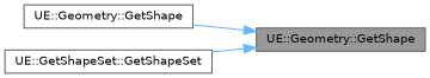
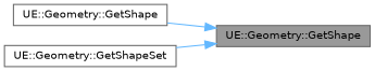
  digraph {
    rankdir=RL
    node [color=grey40 fillcolor=white fontname=Helvetica fontsize=10 shape=box style=filled]
    edge [color=steelblue1 dir=back fontname=Helvetica fontsize=10 labelfontname=Helvetica labelfontsize=10 style=solid]
    n1 [color=gray40 fillcolor=grey60 fontcolor=black height=0.2 label="UE::Geometry::GetShape" width=0.4]
    n2 [height=0.2 label="UE::Geometry::GetShape" width=0.4]
-   n3 [height=0.2 label="UE::GetShapeSet::GetShapeSet" width=0.4]
+   n3 [height=0.2 label="UE::Geometry::GetShapeSet" width=0.4]
    n1 -> n2
    n1 -> n3
  }
